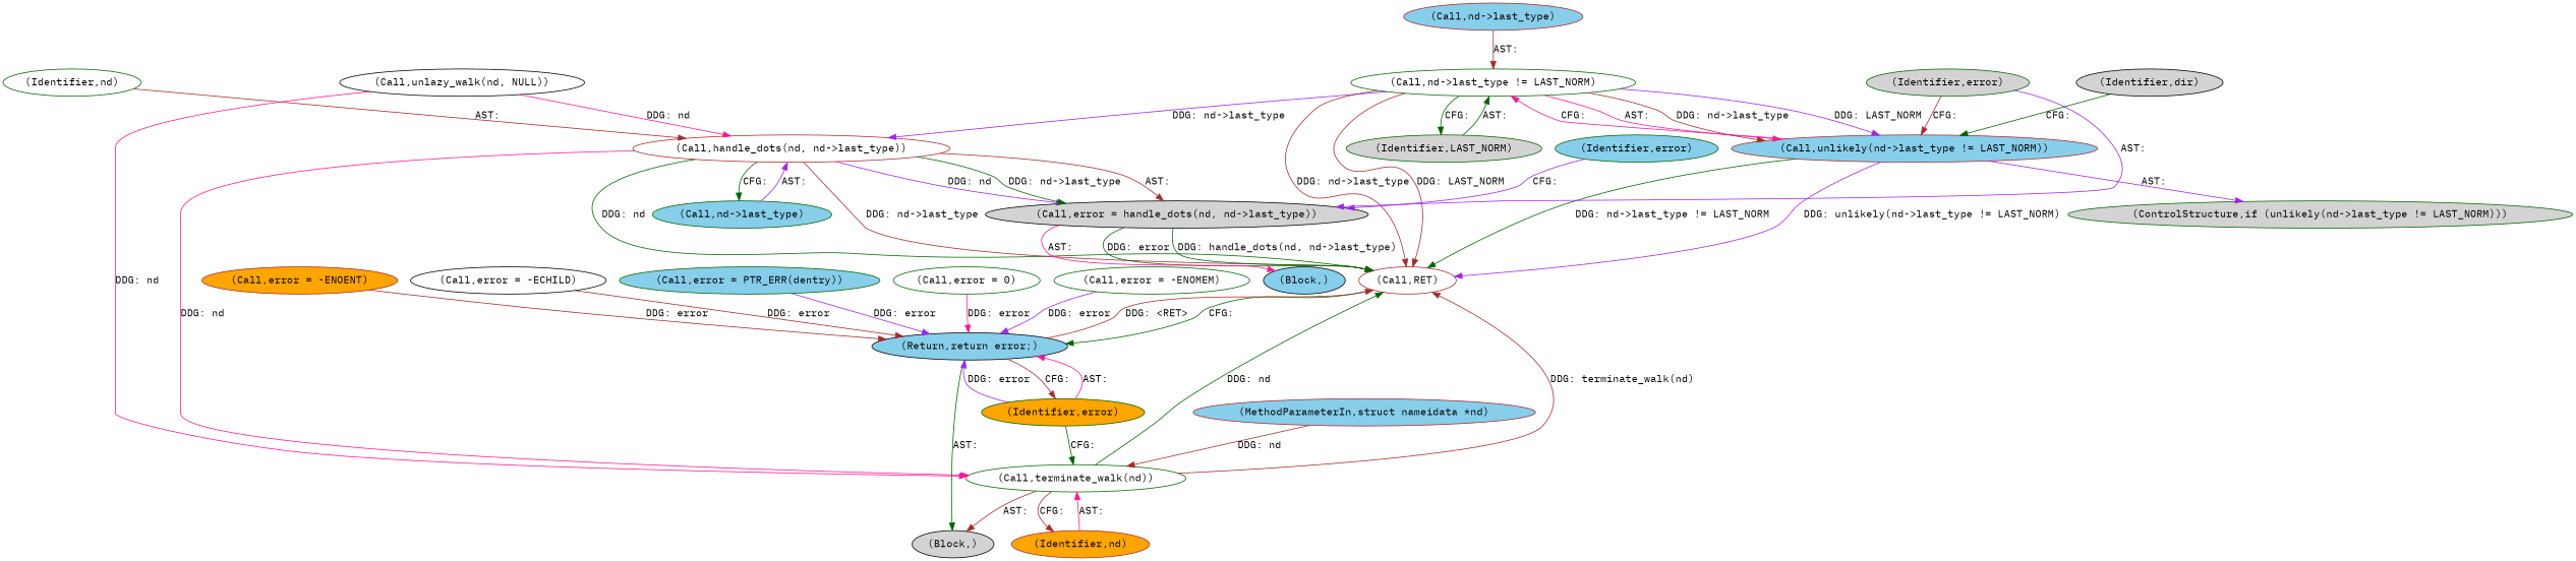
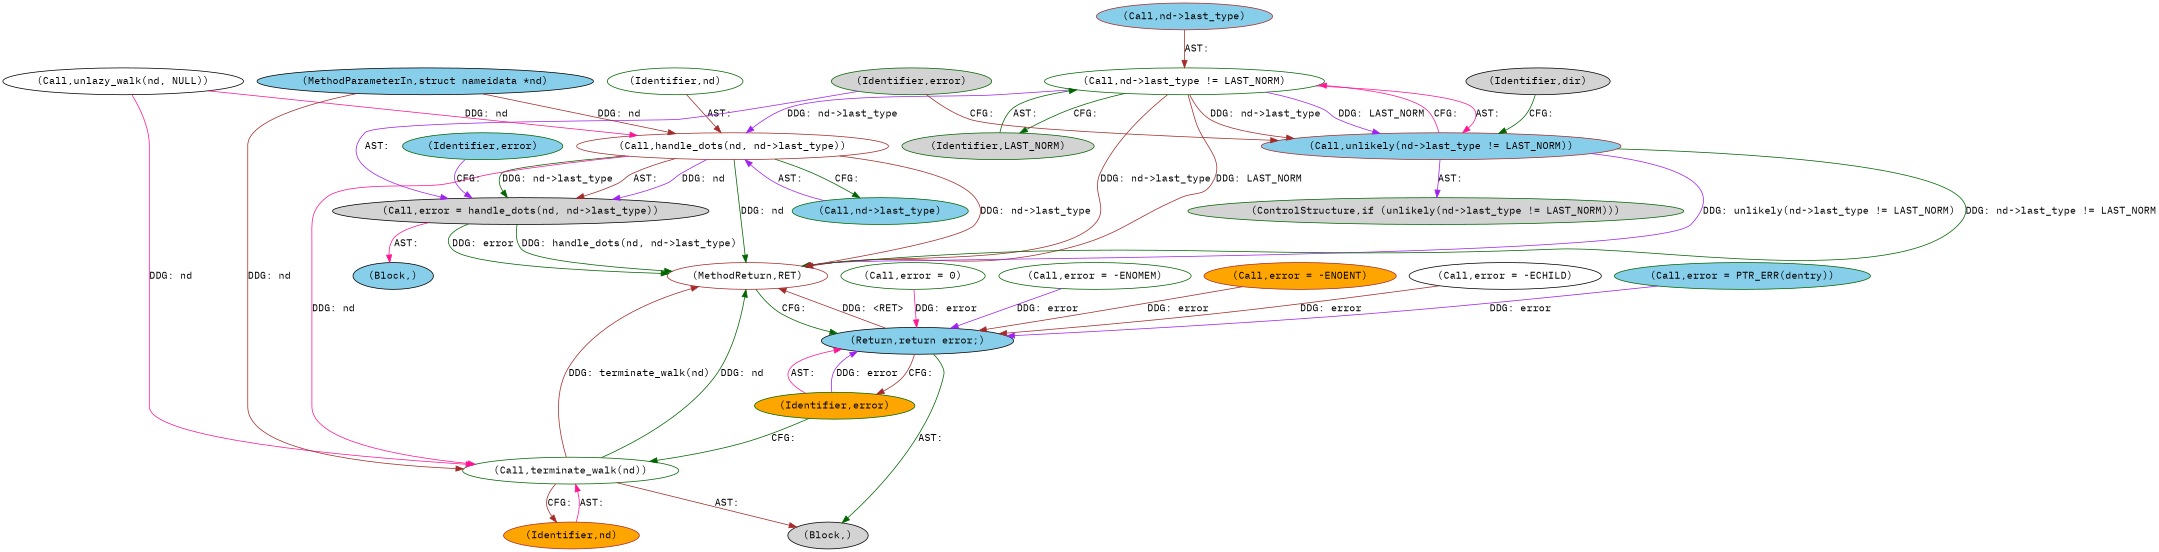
  digraph {
    fontname="IBM Plex Mono"
    node [color=darkgreen fillcolor=white fontname="IBM Plex Mono" style=filled]
    edge [color=brown fontname="IBM Plex Mono"]
    n1 [label="(Call,nd->last_type != LAST_NORM)"]
    n2 [color=brown fillcolor=skyblue label="(Call,unlikely(nd->last_type != LAST_NORM))"]
    n3 [color=brown label="(Call,handle_dots(nd, nd->last_type))"]
-   n4 [color=brown label="(Call,RET)"]
+   n4 [color=brown label="(MethodReturn,RET)"]
    n5 [fillcolor=lightgrey label="(Identifier,LAST_NORM)"]
    n6 [fillcolor=lightgrey label="(ControlStructure,if (unlikely(nd->last_type != LAST_NORM)))"]
    n7 [color=black fillcolor=lightgrey label="(Call,error = handle_dots(nd, nd->last_type))"]
    n8 [label="(Call,terminate_walk(nd))"]
    n9 [fillcolor=skyblue label="(Call,nd->last_type)"]
    n10 [color=black fillcolor=skyblue label="(Return,return error;)"]
    n11 [color=black fillcolor=skyblue label="(Block,)"]
    n12 [color=black fillcolor=lightgrey label="(Block,)"]
    n13 [color=brown fillcolor=orange label="(Identifier,nd)"]
    n14 [fillcolor=orange label="(Identifier,error)"]
    n15 [color=brown fillcolor=orange label="(Call,error = -ENOENT)"]
    n16 [label="(Identifier,nd)"]
    n17 [color=black label="(Call,error = -ECHILD)"]
    n18 [color=brown fillcolor=skyblue label="(Call,nd->last_type)"]
    n19 [fillcolor=lightgrey label="(Identifier,error)"]
    n20 [color=black label="(Call,unlazy_walk(nd, NULL))"]
    n21 [fillcolor=skyblue label="(Call,error = PTR_ERR(dentry))"]
    n22 [label="(Call,error = 0)"]
    n23 [label="(Call,error = -ENOMEM)"]
-   n24 [color=brown fillcolor=skyblue label="(MethodParameterIn,struct nameidata *nd)"]
+   n24 [color=black fillcolor=skyblue label="(MethodParameterIn,struct nameidata *nd)"]
    n25 [fillcolor=skyblue label="(Identifier,error)"]
    n26 [color=black fillcolor=lightgrey label="(Identifier,dir)"]
    n1 -> n2 [color=deeppink label="AST: "]
    n1 -> n2 [label="DDG: nd->last_type"]
    n1 -> n2 [color=purple label="DDG: LAST_NORM"]
    n1 -> n3 [color=purple label="DDG: nd->last_type"]
    n1 -> n4 [label="DDG: nd->last_type"]
    n1 -> n4 [label="DDG: LAST_NORM"]
    n1 -> n5 [color=darkgreen label="CFG: "]
    n2 -> n1 [color=deeppink label="CFG: "]
    n2 -> n4 [color=purple label="DDG: unlikely(nd->last_type != LAST_NORM)"]
    n2 -> n4 [color=darkgreen label="DDG: nd->last_type != LAST_NORM"]
    n2 -> n6 [color=purple label="AST: "]
    n3 -> n4 [color=darkgreen label="DDG: nd"]
    n3 -> n4 [label="DDG: nd->last_type"]
    n3 -> n7 [label="AST: "]
    n3 -> n7 [color=purple label="DDG: nd"]
    n3 -> n7 [color=darkgreen label="DDG: nd->last_type"]
    n3 -> n8 [color=deeppink label="DDG: nd"]
    n3 -> n9 [color=darkgreen label="CFG: "]
    n4 -> n10 [color=darkgreen label="CFG: "]
    n5 -> n1 [color=darkgreen label="AST: "]
    n7 -> n4 [color=darkgreen label="DDG: handle_dots(nd, nd->last_type)"]
    n7 -> n4 [color=darkgreen label="DDG: error"]
    n7 -> n11 [color=deeppink label="AST: "]
    n8 -> n4 [color=darkgreen label="DDG: nd"]
    n8 -> n4 [label="DDG: terminate_walk(nd)"]
    n8 -> n12 [label="AST: "]
    n8 -> n13 [label="CFG: "]
    n9 -> n3 [color=purple label="AST: "]
    n10 -> n4 [label="DDG: <RET>"]
    n10 -> n12 [color=darkgreen label="AST: "]
    n10 -> n14 [label="CFG: "]
    n13 -> n8 [color=deeppink label="AST: "]
    n14 -> n8 [color=darkgreen label="CFG: "]
    n14 -> n10 [color=deeppink label="AST: "]
    n14 -> n10 [color=purple label="DDG: error"]
    n15 -> n10 [label="DDG: error"]
    n16 -> n3 [label="AST: "]
    n17 -> n10 [label="DDG: error"]
    n18 -> n1 [label="AST: "]
    n19 -> n2 [label="CFG: "]
    n19 -> n7 [color=purple label="AST: "]
    n20 -> n3 [color=deeppink label="DDG: nd"]
    n20 -> n8 [color=deeppink label="DDG: nd"]
    n21 -> n10 [color=purple label="DDG: error"]
    n22 -> n10 [color=deeppink label="DDG: error"]
    n23 -> n10 [color=purple label="DDG: error"]
+   n24 -> n3 [label="DDG: nd"]
    n24 -> n8 [label="DDG: nd"]
    n25 -> n7 [color=purple label="CFG: "]
    n26 -> n2 [color=darkgreen label="CFG: "]
  }
